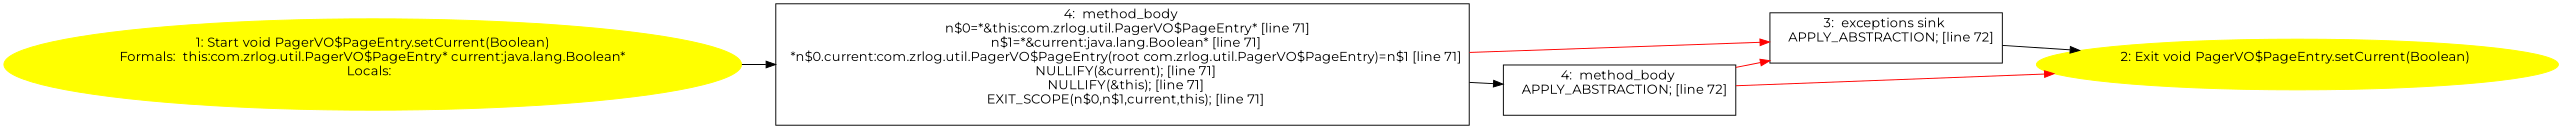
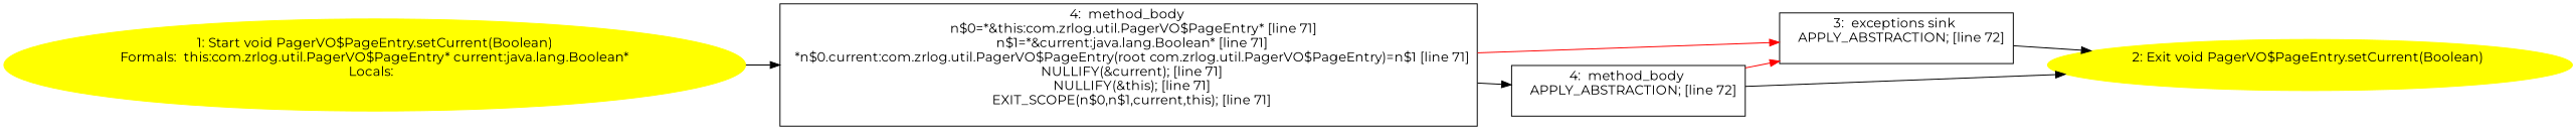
  digraph {
    fontname=Montserrat
    rankdir=LR
    node [fontname=Montserrat shape=box]
    edge [fontname=Montserrat]
    n1 [color=yellow label="1: Start void PagerVO$PageEntry.setCurrent(Boolean)\nFormals:  this:com.zrlog.util.PagerVO$PageEntry* current:java.lang.Boolean*\nLocals:  \n  " style=filled shape=""]
    n2 [label="4:  method_body \n   n$0=*&this:com.zrlog.util.PagerVO$PageEntry* [line 71]\n  n$1=*&current:java.lang.Boolean* [line 71]\n  *n$0.current:com.zrlog.util.PagerVO$PageEntry(root com.zrlog.util.PagerVO$PageEntry)=n$1 [line 71]\n  NULLIFY(&current); [line 71]\n  NULLIFY(&this); [line 71]\n  EXIT_SCOPE(n$0,n$1,current,this); [line 71]\n "]
    n3 [label="3:  exceptions sink \n   APPLY_ABSTRACTION; [line 72]\n "]
    n4 [label="4:  method_body \n   APPLY_ABSTRACTION; [line 72]\n "]
    n5 [color=yellow label="2: Exit void PagerVO$PageEntry.setCurrent(Boolean) \n  " style=filled shape=""]
    n1 -> n2
    n2 -> n3 [color=red]
    n2 -> n4
    n3 -> n5
    n4 -> n3 [color=red]
-   n4 -> n5 [color=red]
+   n4 -> n5
  }
